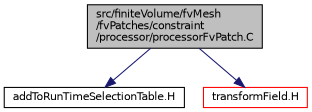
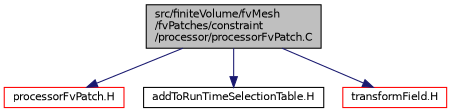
  digraph {
    node [color=black fontname=Helvetica fontsize=10 shape=record]
    edge [color=midnightblue fontname=Helvetica fontsize=10 labelfontname=Helvetica labelfontsize=10 style=solid]
    n1 [fillcolor=grey75 fontcolor=black height=0.2 label="src/finiteVolume/fvMesh\l/fvPatches/constraint\l/processor/processorFvPatch.C" style=filled width=0.4]
+   n2 [color=red height=0.2 label="processorFvPatch.H" width=0.4]
    n3 [height=0.2 label="addToRunTimeSelectionTable.H" width=0.4]
    n4 [color=red height=0.2 label="transformField.H" width=0.4]
+   n1 -> n2
    n1 -> n3
    n1 -> n4
  }
